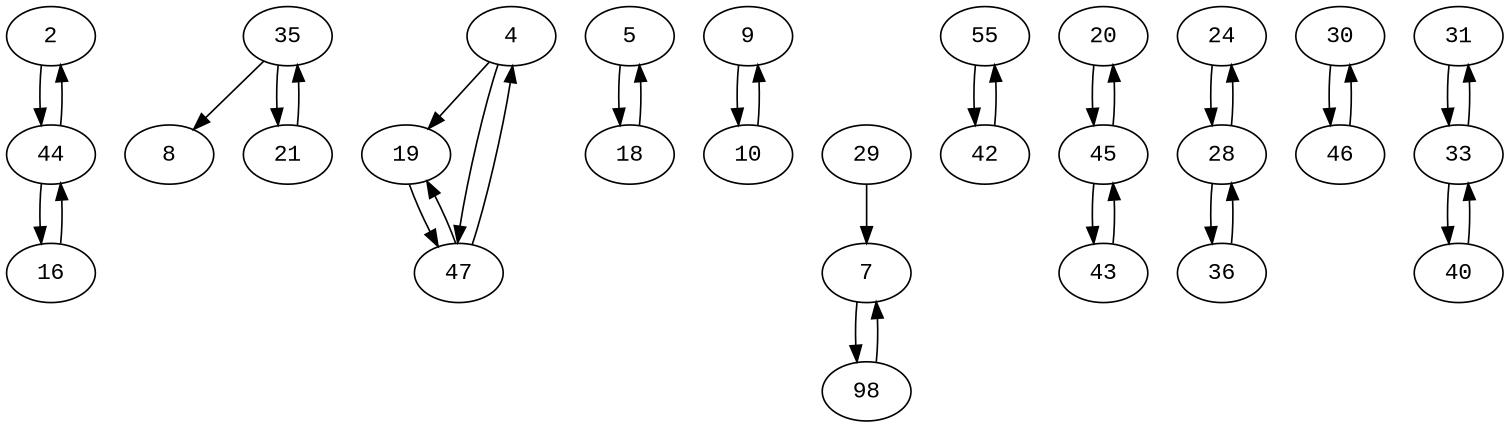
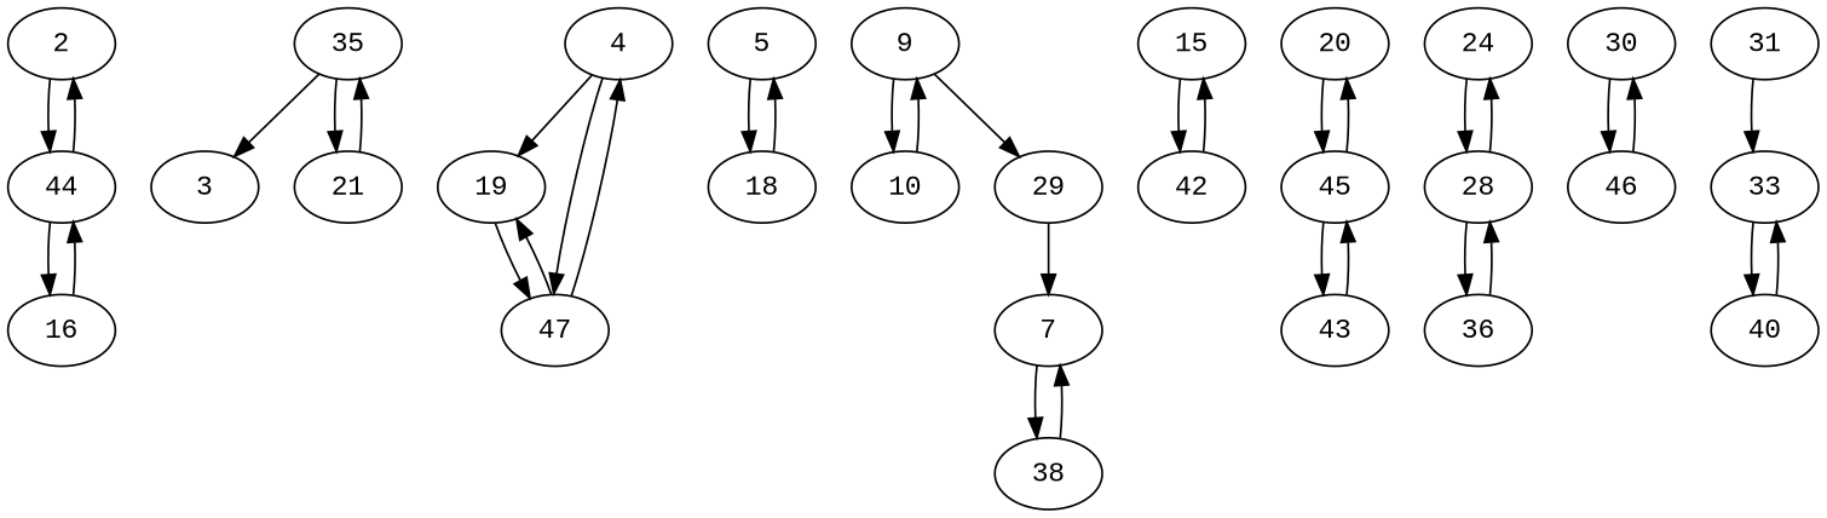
  digraph {
    fontname="Liberation Mono"
    node [fontname="Liberation Mono"]
    edge [fontname="Liberation Mono"]
    2
    44
    16
    35
-   3 [label=8]
+   3
    21
    4
    19
    47
    5
    18
    7
-   38 [label=98]
+   38
    9
    10
    29
-   15 [label=55]
+   15
    42
    20
    45
    43
    24
    28
    36
    30
    46
    31
    33
    40
    2 -> 44
    44 -> 2
    44 -> 16
    16 -> 44
    35 -> 3
    35 -> 21
    21 -> 35
    4 -> 19
    4 -> 47
    19 -> 47
    47 -> 4
    47 -> 19
    5 -> 18
    18 -> 5
    7 -> 38
    38 -> 7
    9 -> 10
+   9 -> 29
    10 -> 9
    29 -> 7
    15 -> 42
    42 -> 15
    20 -> 45
    45 -> 20
    45 -> 43
    43 -> 45
    24 -> 28
    28 -> 24
    28 -> 36
    36 -> 28
    30 -> 46
    46 -> 30
    31 -> 33
-   33 -> 31
    33 -> 40
    40 -> 33
  }
